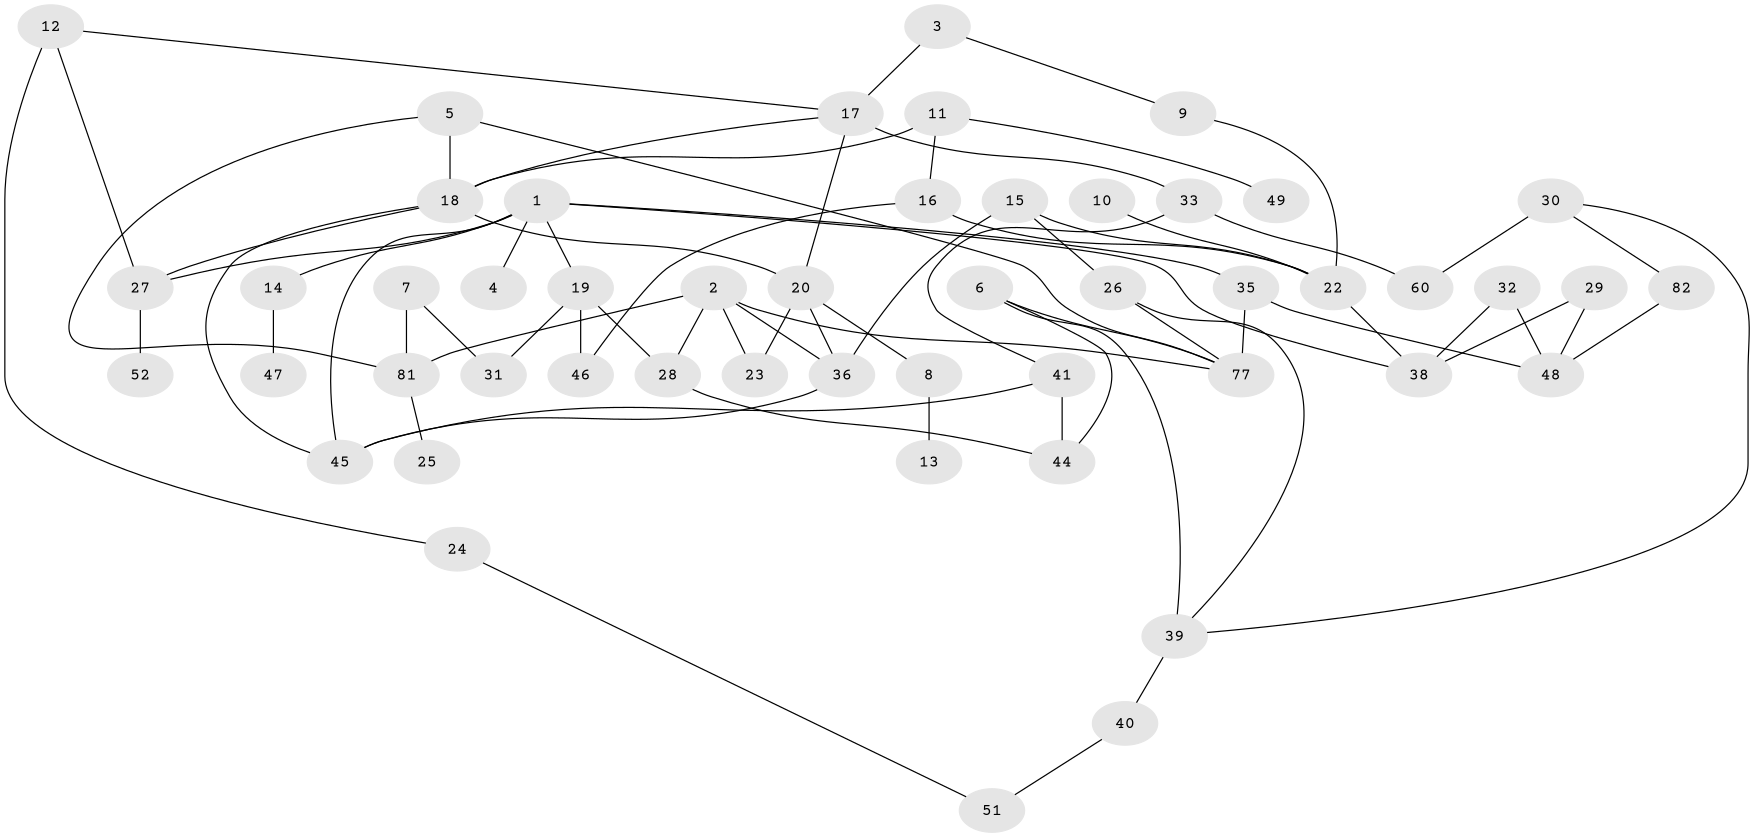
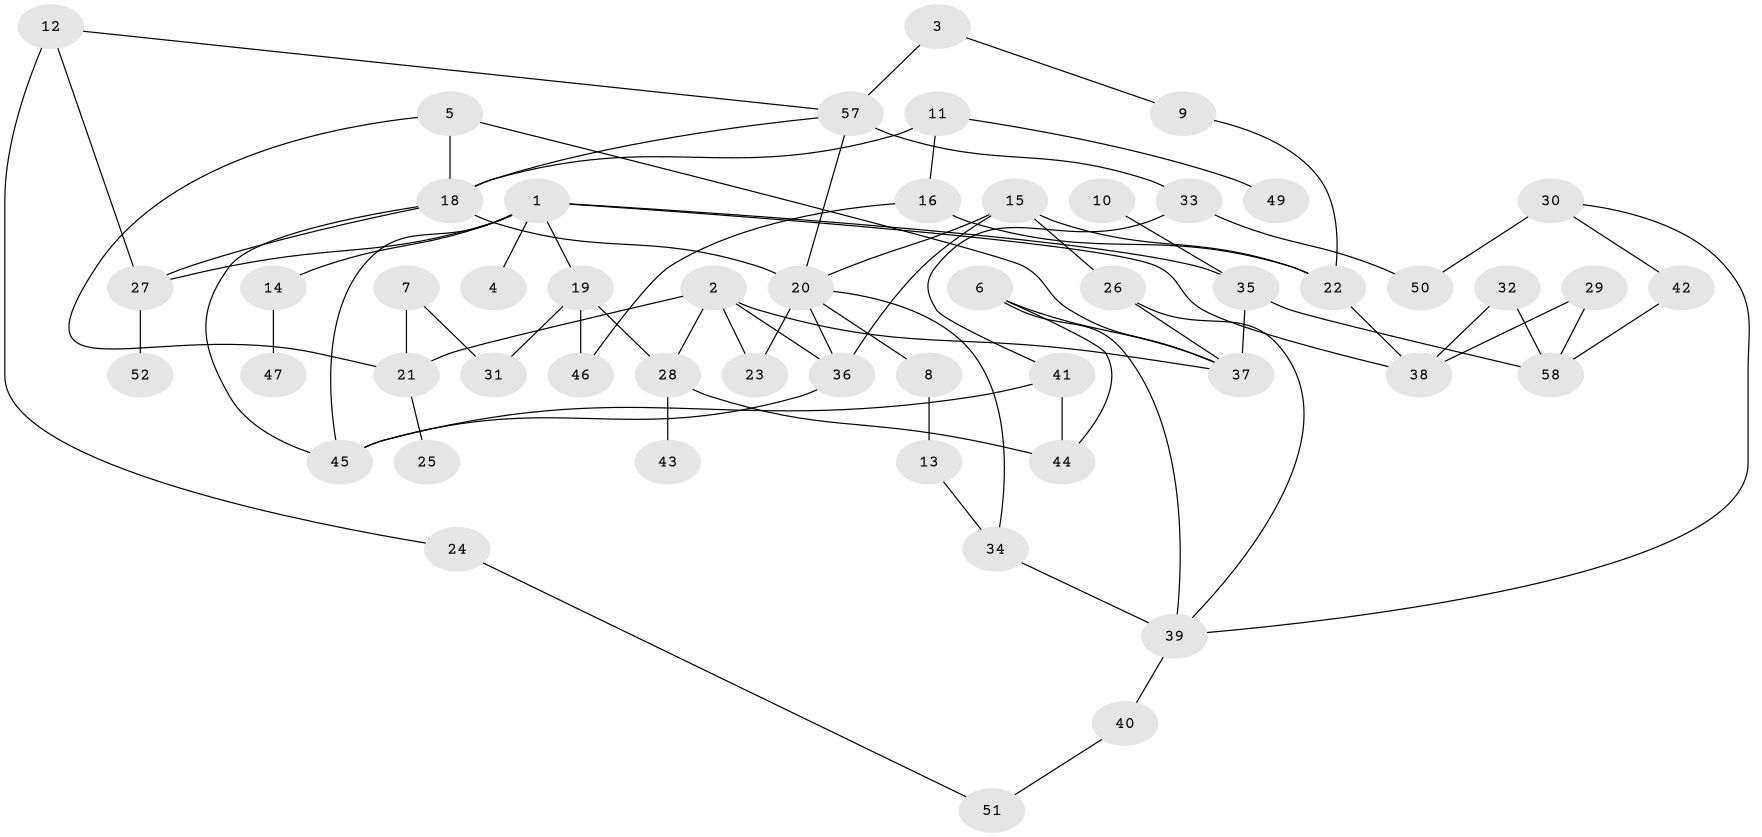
  graph {
    fontname="Courier Prime"
    node [color=gray90 fontname="Courier Prime" style=filled]
    edge [fontname="Courier Prime" weight=1.0]
    1
    4
    14
    19
    27
    38
    45
    35
    47
    28
    31
    46
    52
    2
-   21 [label=81]
+   21
    23
    36
-   37 [label=77]
+   37
    8
    13
    25
    44
+   43
    3
    9
-   17
+   17 [label=57]
    22
    18
    20
    33
-   48
+   48 [label=58]
    5
    6
    39
    40
    7
+   34
    10
    11
    16
    49
    12
    24
    51
    15
    26
-   50 [label=60]
+   50
    41
    29
    30
-   42 [label=82]
+   42
    32
    1 -- 4
    1 -- 14
    1 -- 19
    1 -- 27
    1 -- 38
    1 -- 45
    1 -- 35
    14 -- 47
    19 -- 28
    19 -- 31
    19 -- 46
    27 -- 52
    35 -- 37
    35 -- 48
    28 -- 44
+   28 -- 43
    2 -- 28
    2 -- 21
    2 -- 23
    2 -- 36
    2 -- 37
    21 -- 25
    36 -- 45
    8 -- 13
+   13 -- 34
    3 -- 9
    3 -- 17
    9 -- 22
    17 -- 18
    17 -- 20
    17 -- 33
    22 -- 38
    18 -- 27
    18 -- 45
    18 -- 20
    20 -- 23
    20 -- 36
    20 -- 8
+   20 -- 34
    33 -- 50
    33 -- 41
    5 -- 21
    5 -- 37
    5 -- 18
    6 -- 37
    6 -- 44
    6 -- 39
    39 -- 40
    40 -- 51
    7 -- 31
    7 -- 21
-   10 -- 22
+   34 -- 39
+   10 -- 35
    11 -- 18
    11 -- 16
    11 -- 49
    16 -- 46
    16 -- 22
    12 -- 27
    12 -- 17
    12 -- 24
    24 -- 51
    15 -- 36
    15 -- 22
+   15 -- 20
    15 -- 26
    26 -- 37
    26 -- 39
    41 -- 45
    41 -- 44
    29 -- 38
    29 -- 48
    30 -- 39
    30 -- 50 [weight=2.0]
    30 -- 42
    42 -- 48
    32 -- 38
    32 -- 48
  }
